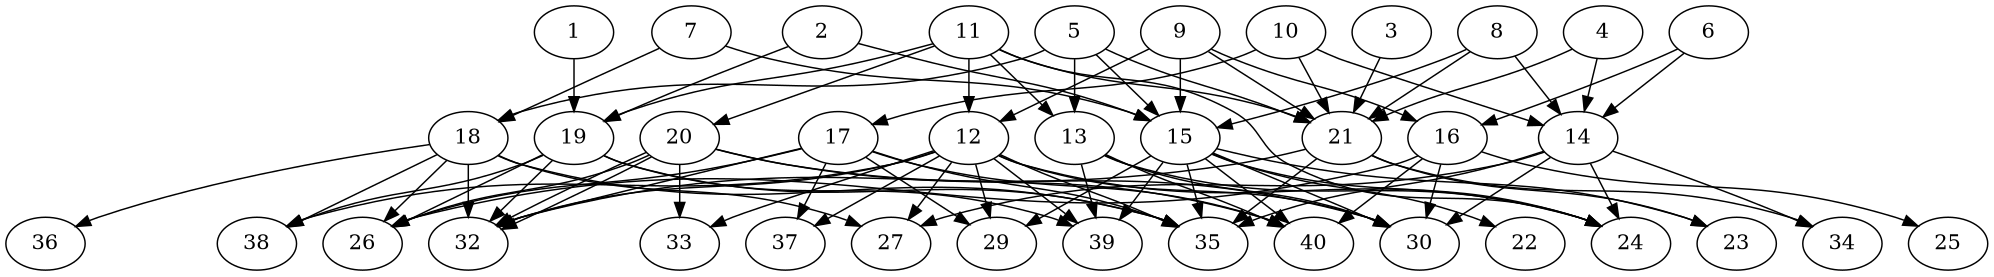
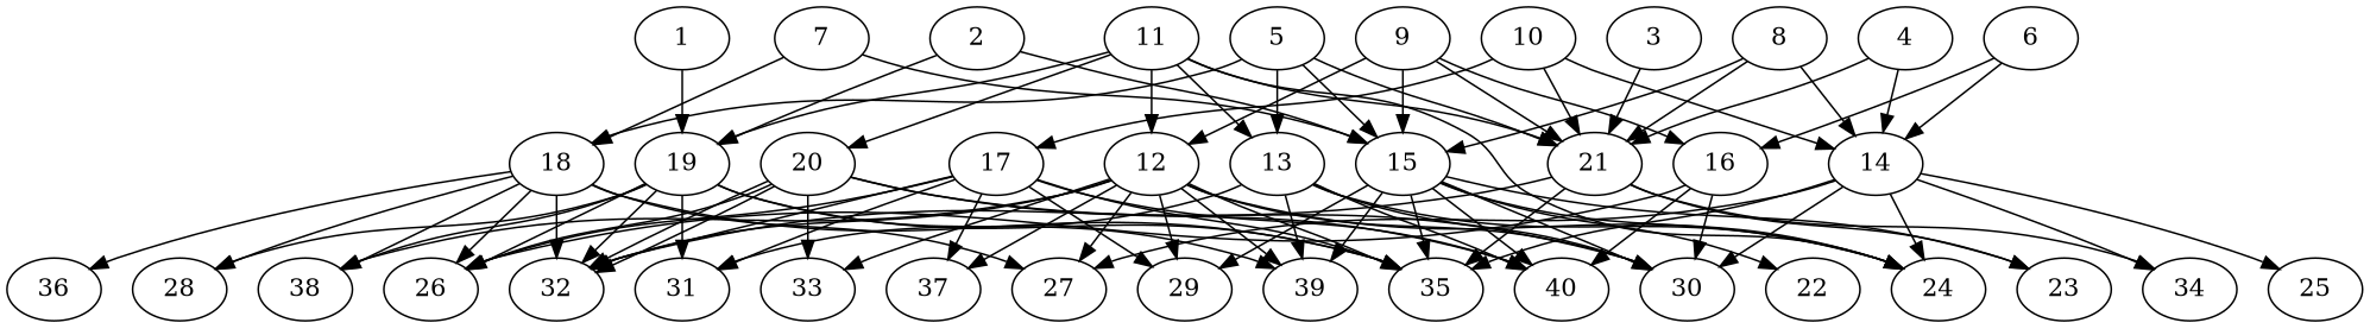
  digraph {
    node [alpha=0.11]
    1 [expect_size=135332624744480505856]
    19 [alpha=0.12 expect_size=76096838884252096]
    32 [alpha=0.19 expect_size=5045479791793509761024]
    35 [alpha=0.14 expect_size=2925086995989783]
    38 [alpha=0.16 expect_size=212938796986219584]
    39 [alpha=0.09 expect_size=171593061426324576]
+   31 [alpha=0.06 expect_size=2566818034450224640]
    26 [expect_size=11518471643007901761536]
+   28 [alpha=0.02 expect_size=1140554858667124352]
    2 [alpha=0.03 expect_size=3319961449140322304000]
    15 [alpha=0.06 expect_size=42766228409970544]
    24 [alpha=0.03 expect_size=2225802618660998400]
    29 [alpha=0.06 expect_size=136384887578648032]
    30 [alpha=0.14 expect_size=1065812672003228672]
    40 [alpha=0.18 expect_size=17820767882587263729664]
    22 [alpha=0.16 expect_size=3151951119849095168000]
    23 [alpha=0.07 expect_size=85116419562016784]
    3 [alpha=0.00 expect_size=162064121126752064]
    21 [alpha=0.03 expect_size=1719342208215154688000]
    34 [alpha=0.01 expect_size=1247174982171526955008]
    4 [alpha=0.17 expect_size=4799358728611630080]
    14 [expect_size=139650270549097952]
    27 [alpha=0.10 expect_size=8613046277485973471232]
    5 [alpha=0.14 expect_size=48931694113779304]
    13 [alpha=0.00 expect_size=1320324303912333824]
    18 [expect_size=14753700173361698]
    36 [alpha=0.07 expect_size=21892292404682008]
    6 [alpha=0.09 expect_size=39277425073475792]
    16 [alpha=0.18 expect_size=7064928206321079296]
    25 [alpha=0.15 expect_size=1797122000108858114048]
    7 [expect_size=6022580165103726592]
    8 [alpha=0.01 expect_size=12074202684908670976]
    9 [expect_size=110879881289397174272]
    12 [alpha=0.05 expect_size=109692778242360752]
    33 [alpha=0.15 expect_size=12007606726029082624]
    37 [alpha=0.19 expect_size=1363071766309321728]
    10 [alpha=0.10 expect_size=3789458085220486144]
    17 [alpha=0.07 expect_size=6395607446255185920]
    11 [alpha=0.03 expect_size=863968031325600000]
    20 [alpha=0.01 expect_size=135793390423935856]
    1 -> 19
    19 -> 32
    19 -> 35
    19 -> 38
    19 -> 39
+   19 -> 31
    19 -> 26
+   19 -> 28
    2 -> 19
    2 -> 15
    15 -> 35
    15 -> 39
    15 -> 24
    15 -> 29
    15 -> 30
    15 -> 40
    15 -> 22
    15 -> 23
    3 -> 21
    21 -> 32
    21 -> 35
    21 -> 23
    21 -> 34
    4 -> 21
    4 -> 14
    14 -> 35
    14 -> 24
    14 -> 30
    14 -> 34
    14 -> 27
    5 -> 15
    5 -> 21
    5 -> 13
    5 -> 18
    13 -> 39
+   13 -> 31
    13 -> 24
    13 -> 30
    13 -> 40
    18 -> 32
    18 -> 35
    18 -> 38
    18 -> 26
+   18 -> 28
    18 -> 27
    18 -> 36
    6 -> 14
    6 -> 16
    16 -> 26
    16 -> 30
    16 -> 40
-   16 -> 25
+   14 -> 25
    7 -> 15
    7 -> 18
    8 -> 15
    8 -> 21
    8 -> 14
    9 -> 15
    9 -> 21
    9 -> 16
    9 -> 12
    12 -> 32
    12 -> 35
    12 -> 38
    12 -> 39
    12 -> 24
    12 -> 29
    12 -> 30
    12 -> 27
    12 -> 33
    12 -> 37
    10 -> 21
    10 -> 14
    10 -> 17
    17 -> 32
    17 -> 35
+   17 -> 31
    17 -> 26
    17 -> 29
    17 -> 40
    17 -> 37
    11 -> 19
    11 -> 24
    11 -> 21
    11 -> 13
    11 -> 12
    11 -> 20
    20 -> 32
    20 -> 32
    20 -> 26
    20 -> 30
    20 -> 40
    20 -> 33
  }
